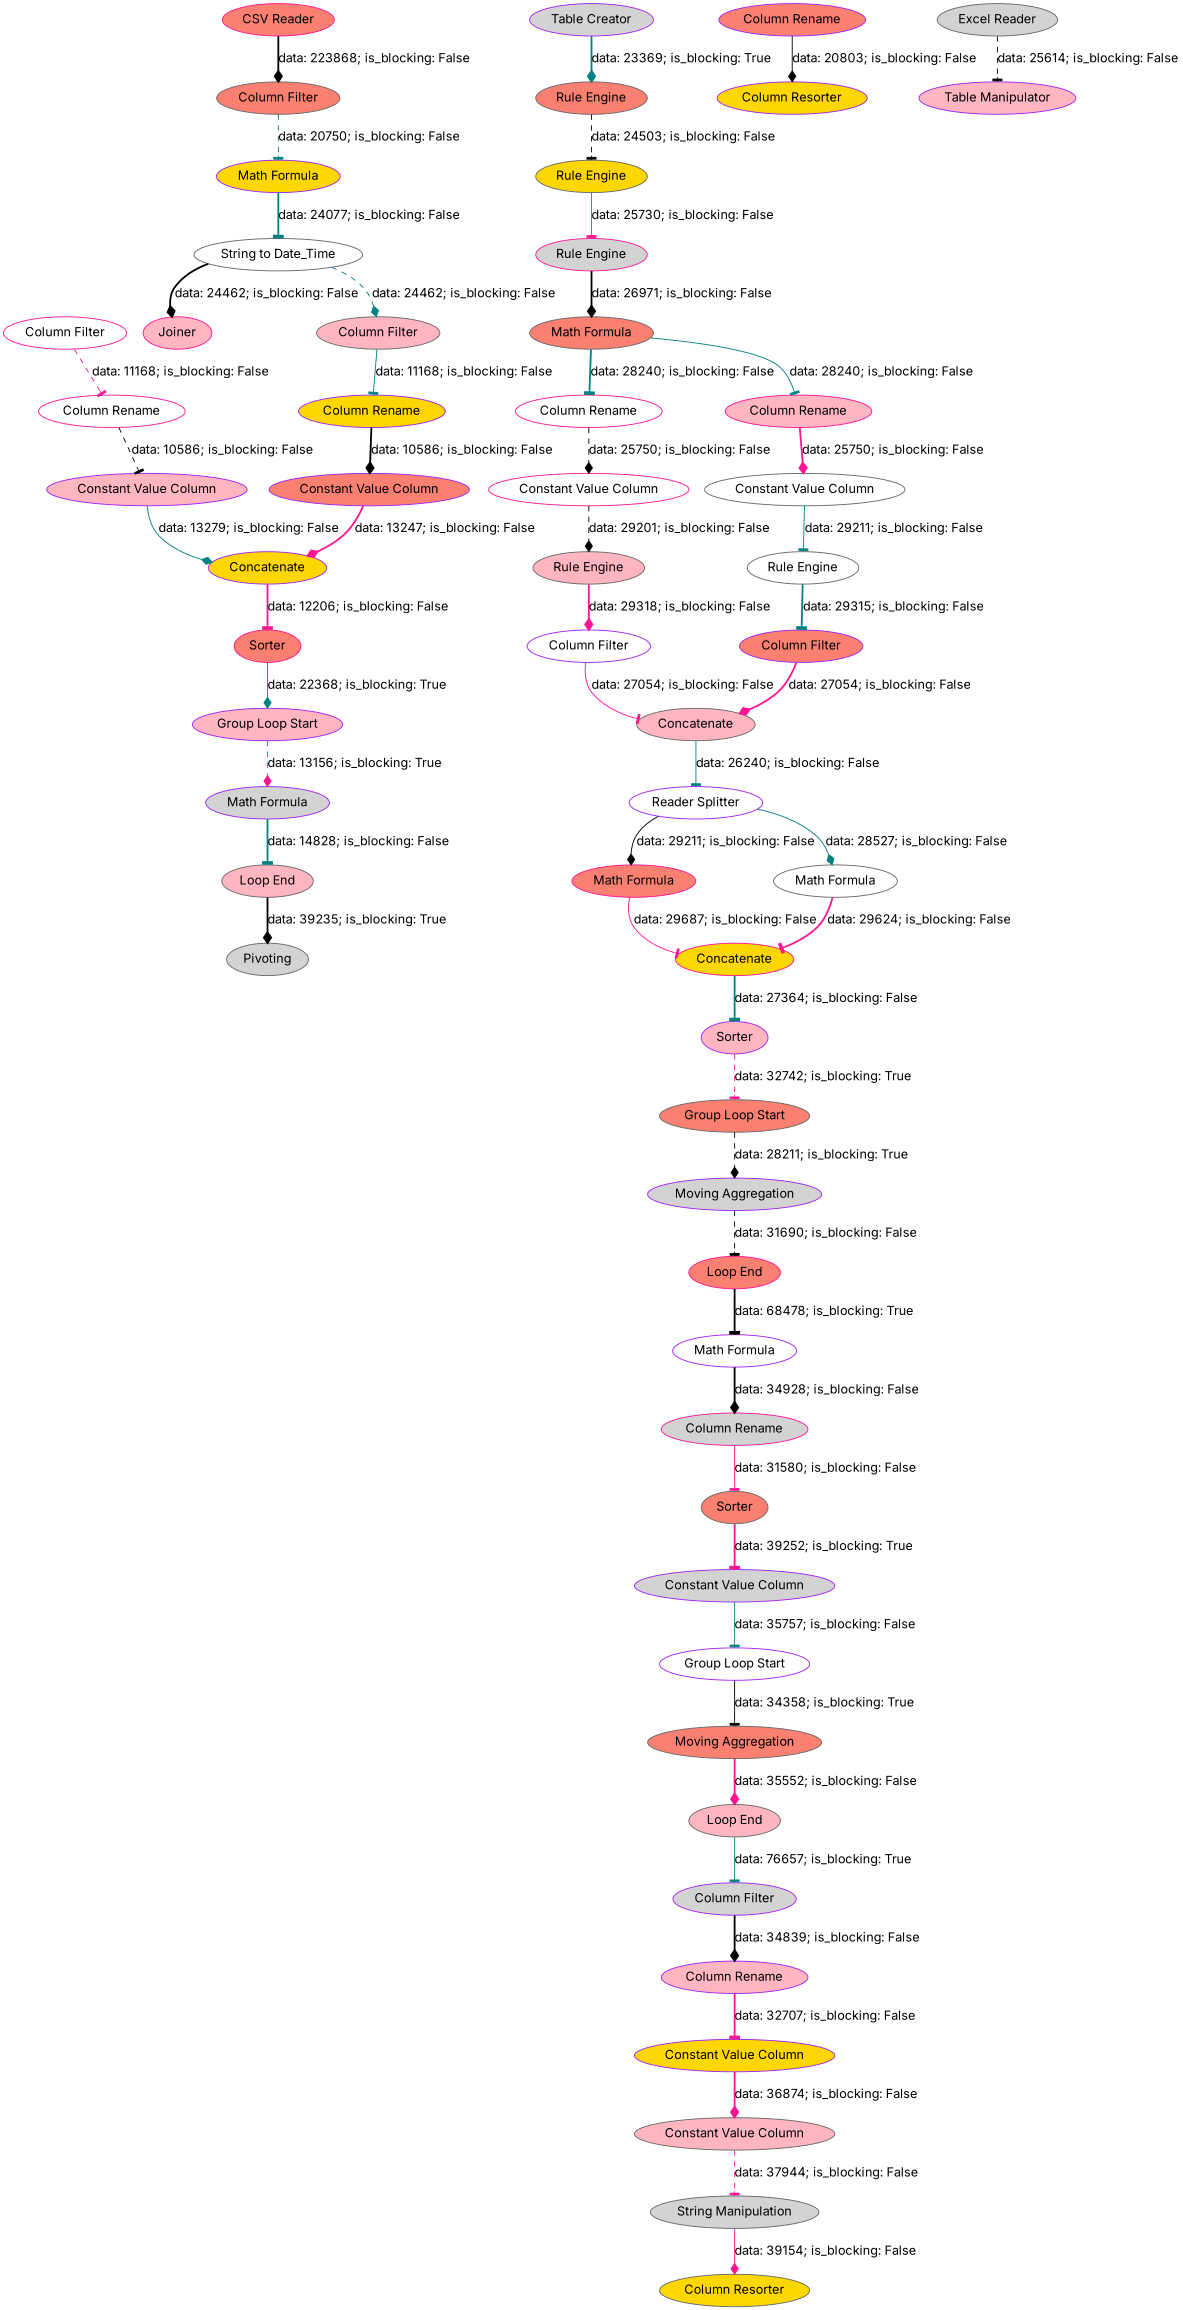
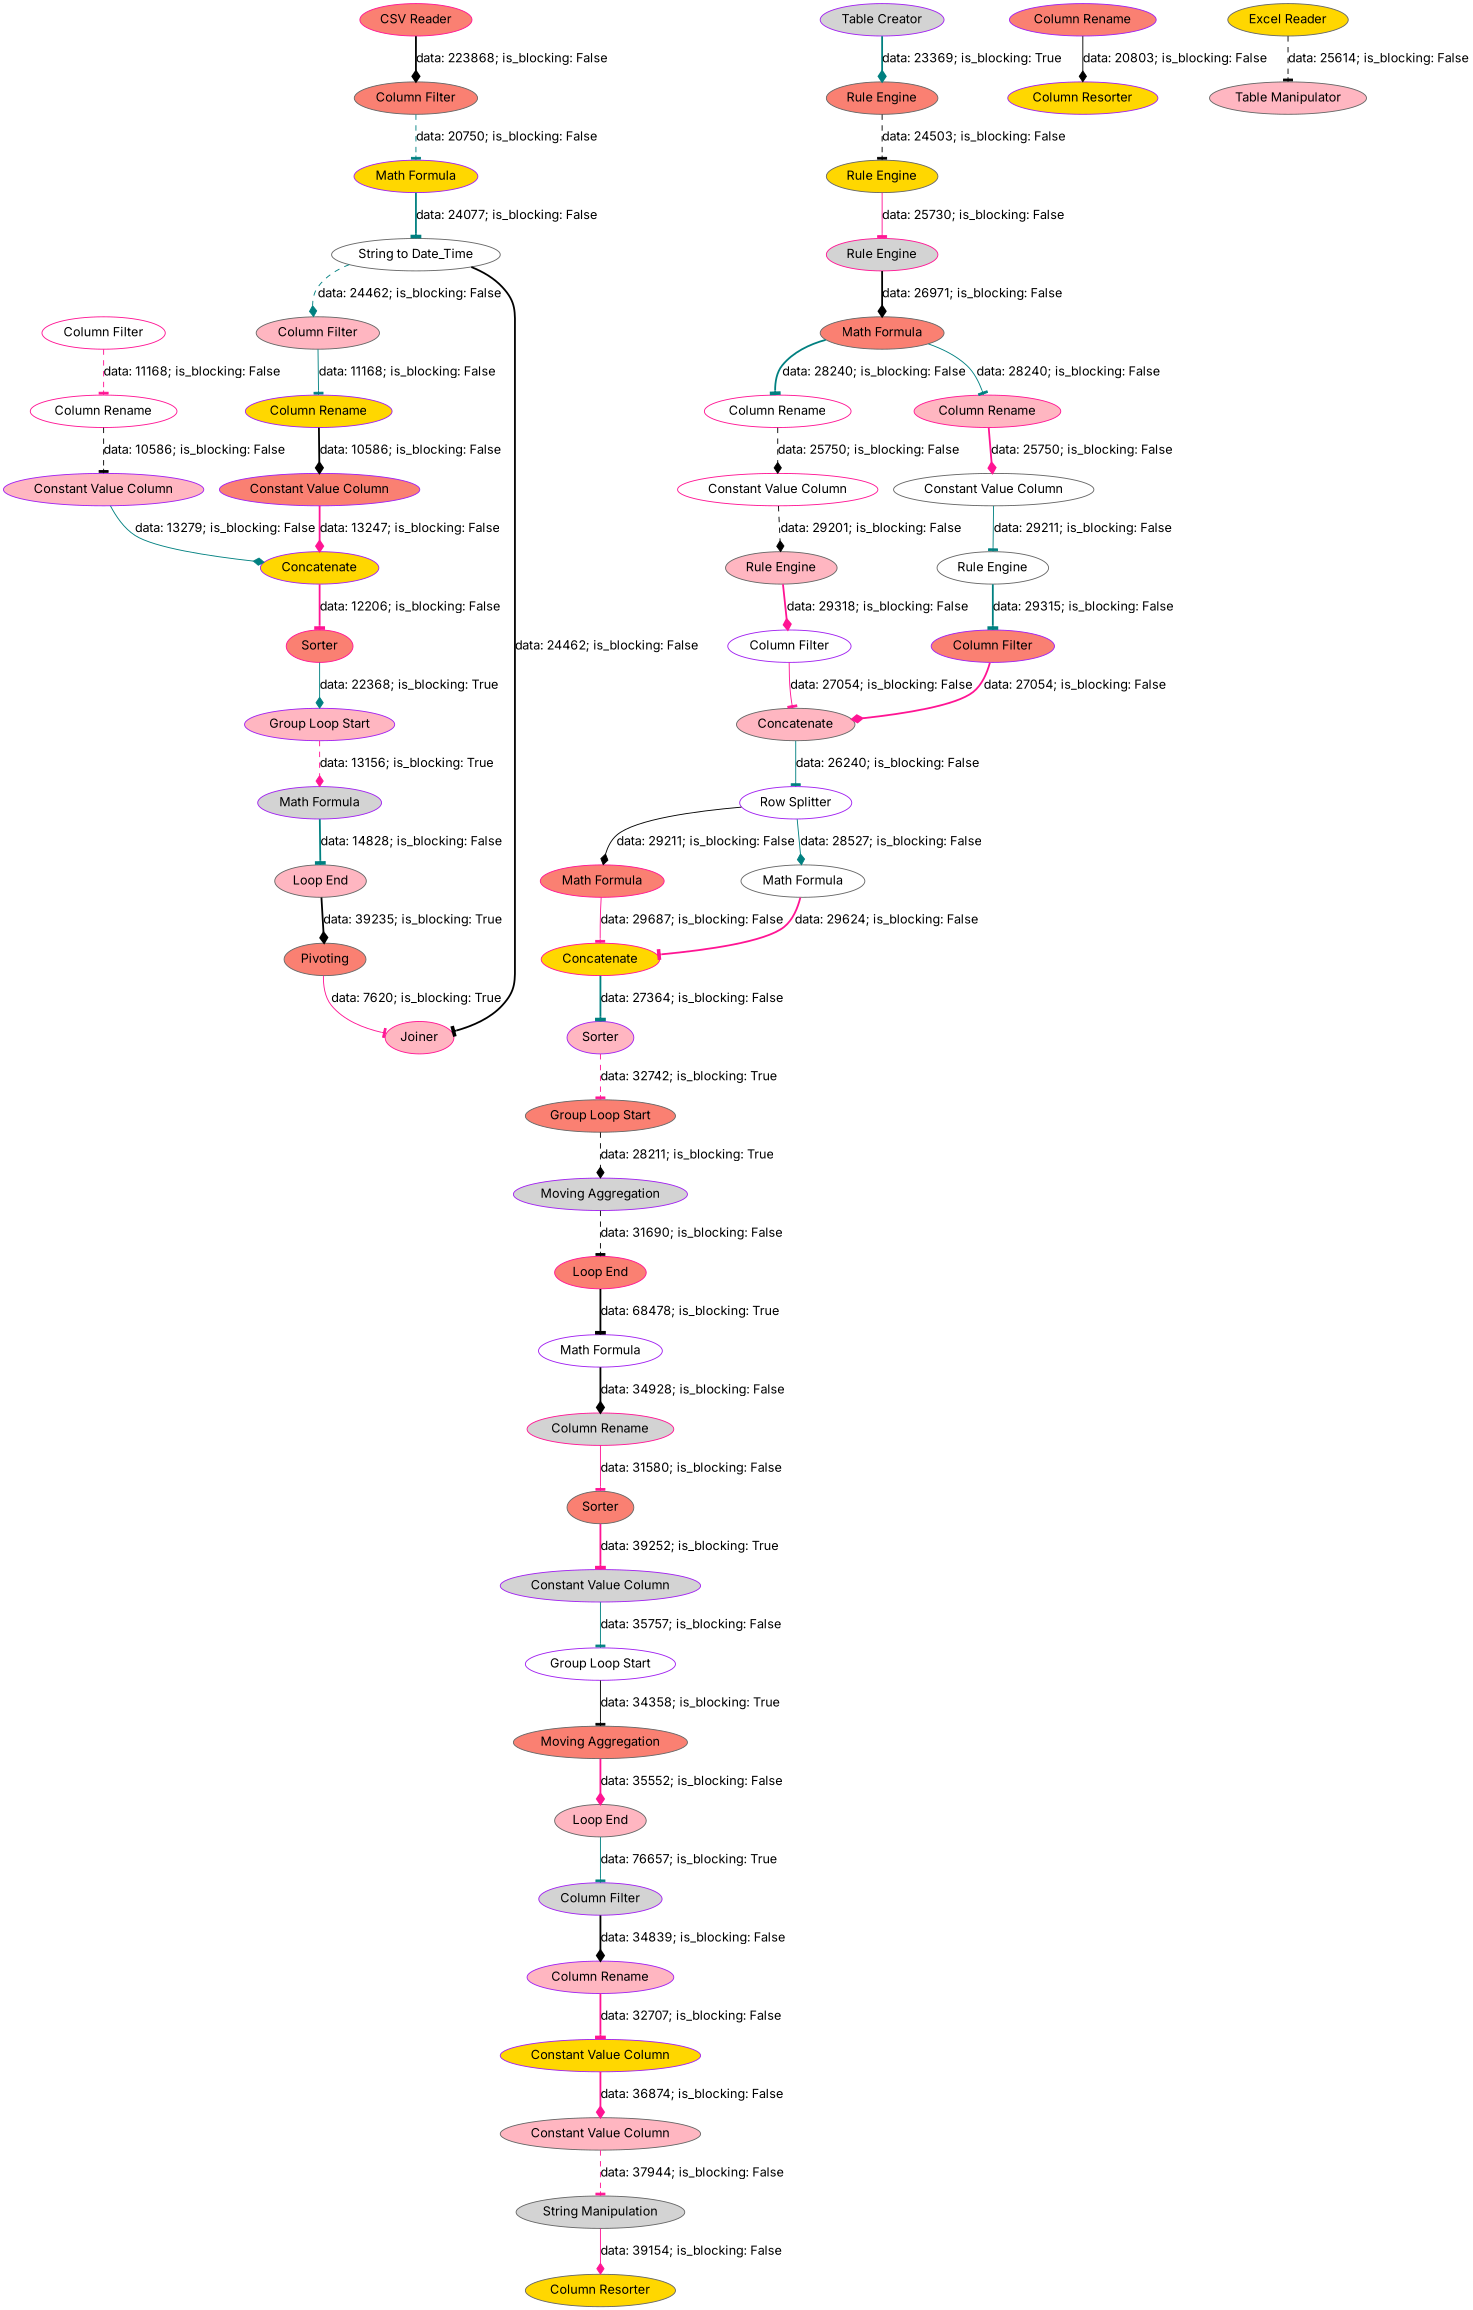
  digraph {
    fontname=Inter
    rankdir=TB
    node [color=purple fillcolor=lightpink fontname=Inter style=filled]
    edge [arrowhead=tee color=deeppink fontname=Inter style=bold]
    n1 [color=deeppink label=Joiner]
    n2 [color=gray40 label="Constant Value Column"]
    n3 [color=gray40 fillcolor=lightgrey label="String Manipulation"]
    n4 [color=gray40 fillcolor=gold label="Column Resorter"]
    n5 [color=gray40 label="Loop End"]
-   n6 [color=gray40 fillcolor=lightgrey label=Pivoting]
+   n6 [color=gray40 fillcolor=salmon label=Pivoting]
    n7 [color=deeppink fillcolor=gold label=Concatenate]
    n8 [label=Sorter]
    n9 [color=gray40 fillcolor=salmon label="Group Loop Start"]
    n10 [color=deeppink fillcolor=white label="Column Rename"]
    n11 [color=deeppink fillcolor=white label="Constant Value Column"]
    n12 [color=gray40 label="Rule Engine"]
    n13 [fillcolor=white label="Math Formula"]
    n14 [color=deeppink fillcolor=lightgrey label="Column Rename"]
    n15 [color=gray40 fillcolor=salmon label=Sorter]
-   n16 [fillcolor=white label="Reader Splitter"]
+   n16 [fillcolor=white label="Row Splitter"]
    n17 [color=deeppink fillcolor=salmon label="Math Formula"]
    n18 [color=gray40 fillcolor=white label="Math Formula"]
    n19 [color=deeppink fillcolor=salmon label="Loop End"]
    n20 [color=deeppink fillcolor=white label="Column Rename"]
    n21 [label="Constant Value Column"]
    n22 [fillcolor=gold label=Concatenate]
    n23 [label="Group Loop Start"]
    n24 [fillcolor=lightgrey label="Math Formula"]
    n25 [color=deeppink fillcolor=lightgrey label="Rule Engine"]
    n26 [color=gray40 fillcolor=salmon label="Math Formula"]
    n27 [color=deeppink label="Column Rename"]
    n28 [color=gray40 label=Concatenate]
    n29 [fillcolor=white label="Group Loop Start"]
    n30 [color=gray40 fillcolor=salmon label="Moving Aggregation"]
    n31 [color=gray40 label="Loop End"]
    n32 [color=gray40 fillcolor=salmon label="Column Filter"]
    n33 [fillcolor=gold label="Math Formula"]
    n34 [color=gray40 fillcolor=white label="String to Date_Time"]
    n35 [color=deeppink fillcolor=salmon label="CSV Reader"]
    n36 [color=gray40 fillcolor=salmon label="Rule Engine"]
    n37 [color=gray40 fillcolor=gold label="Rule Engine"]
    n38 [color=deeppink fillcolor=salmon label=Sorter]
    n39 [fillcolor=salmon label="Column Filter"]
    n40 [fillcolor=lightgrey label="Column Filter"]
    n41 [label="Column Rename"]
    n42 [fillcolor=gold label="Constant Value Column"]
    n43 [fillcolor=salmon label="Column Rename"]
    n44 [fillcolor=gold label="Column Resorter"]
    n45 [fillcolor=lightgrey label="Table Creator"]
    n46 [fillcolor=white label="Column Filter"]
    n47 [color=gray40 label="Column Filter"]
    n48 [fillcolor=gold label="Column Rename"]
    n49 [fillcolor=salmon label="Constant Value Column"]
    n50 [color=gray40 fillcolor=white label="Constant Value Column"]
    n51 [color=gray40 fillcolor=white label="Rule Engine"]
    n52 [fillcolor=lightgrey label="Moving Aggregation"]
    n53 [fillcolor=lightgrey label="Constant Value Column"]
-   n54 [color=gray40 fillcolor=lightgrey label="Excel Reader"]
-   n55 [label="Table Manipulator"]
+   n54 [color=gray40 fillcolor=gold label="Excel Reader"]
+   n55 [color=gray40 label="Table Manipulator"]
    n56 [color=deeppink fillcolor=white label="Column Filter"]
    n2 -> n3 [label="data: 37944; is_blocking: False" style=dashed]
    n3 -> n4 [arrowhead=diamond label="data: 39154; is_blocking: False" style=solid]
    n5 -> n6 [arrowhead=diamond color=black label="data: 39235; is_blocking: True"]
+   n6 -> n1 [label="data: 7620; is_blocking: True" style=solid]
    n7 -> n8 [color=teal label="data: 27364; is_blocking: False"]
    n8 -> n9 [label="data: 32742; is_blocking: True" style=dashed]
    n9 -> n52 [arrowhead=diamond color=black label="data: 28211; is_blocking: True" style=dashed]
    n10 -> n11 [arrowhead=diamond color=black label="data: 25750; is_blocking: False" style=dashed]
    n11 -> n12 [arrowhead=diamond color=black label="data: 29201; is_blocking: False" style=dashed]
    n12 -> n46 [arrowhead=diamond label="data: 29318; is_blocking: False"]
    n13 -> n14 [arrowhead=diamond color=black label="data: 34928; is_blocking: False"]
    n14 -> n15 [label="data: 31580; is_blocking: False" style=solid]
    n15 -> n53 [label="data: 39252; is_blocking: True"]
    n16 -> n17 [arrowhead=diamond color=black label="data: 29211; is_blocking: False" style=solid]
    n16 -> n18 [arrowhead=diamond color=teal label="data: 28527; is_blocking: False" style=solid]
    n17 -> n7 [label="data: 29687; is_blocking: False" style=solid]
    n18 -> n7 [label="data: 29624; is_blocking: False"]
    n19 -> n13 [color=black label="data: 68478; is_blocking: True"]
    n20 -> n21 [color=black label="data: 10586; is_blocking: False" style=dashed]
    n21 -> n22 [arrowhead=diamond color=teal label="data: 13279; is_blocking: False" style=solid]
    n22 -> n38 [label="data: 12206; is_blocking: False"]
    n23 -> n24 [arrowhead=diamond label="data: 13156; is_blocking: True" style=dashed]
    n24 -> n5 [color=teal label="data: 14828; is_blocking: False"]
    n25 -> n26 [arrowhead=diamond color=black label="data: 26971; is_blocking: False"]
    n26 -> n10 [color=teal label="data: 28240; is_blocking: False"]
    n26 -> n27 [color=teal label="data: 28240; is_blocking: False" style=solid]
    n27 -> n50 [arrowhead=diamond label="data: 25750; is_blocking: False"]
    n28 -> n16 [color=teal label="data: 26240; is_blocking: False" style=solid]
    n29 -> n30 [color=black label="data: 34358; is_blocking: True" style=solid]
    n30 -> n31 [arrowhead=diamond label="data: 35552; is_blocking: False"]
    n31 -> n40 [color=teal label="data: 76657; is_blocking: True" style=solid]
    n32 -> n33 [color=teal label="data: 20750; is_blocking: False" style=dashed]
    n33 -> n34 [color=teal label="data: 24077; is_blocking: False"]
-   n34 -> n1 [arrowhead=diamond color=black label="data: 24462; is_blocking: False"]
+   n34 -> n1 [color=black label="data: 24462; is_blocking: False"]
    n34 -> n47 [arrowhead=diamond color=teal label="data: 24462; is_blocking: False" style=dashed]
    n35 -> n32 [arrowhead=diamond color=black label="data: 223868; is_blocking: False"]
    n36 -> n37 [color=black label="data: 24503; is_blocking: False" style=dashed]
    n37 -> n25 [label="data: 25730; is_blocking: False" style=solid]
    n38 -> n23 [arrowhead=diamond color=teal label="data: 22368; is_blocking: True" style=solid]
    n39 -> n28 [arrowhead=diamond label="data: 27054; is_blocking: False"]
    n40 -> n41 [arrowhead=diamond color=black label="data: 34839; is_blocking: False"]
    n41 -> n42 [label="data: 32707; is_blocking: False"]
    n42 -> n2 [arrowhead=diamond label="data: 36874; is_blocking: False"]
    n43 -> n44 [arrowhead=diamond color=black label="data: 20803; is_blocking: False" style=solid]
    n45 -> n36 [arrowhead=diamond color=teal label="data: 23369; is_blocking: True"]
    n46 -> n28 [label="data: 27054; is_blocking: False" style=solid]
    n47 -> n48 [color=teal label="data: 11168; is_blocking: False" style=solid]
    n48 -> n49 [arrowhead=diamond color=black label="data: 10586; is_blocking: False"]
    n49 -> n22 [arrowhead=diamond label="data: 13247; is_blocking: False"]
    n50 -> n51 [color=teal label="data: 29211; is_blocking: False" style=solid]
    n51 -> n39 [color=teal label="data: 29315; is_blocking: False"]
    n52 -> n19 [color=black label="data: 31690; is_blocking: False" style=dashed]
    n53 -> n29 [color=teal label="data: 35757; is_blocking: False" style=solid]
    n54 -> n55 [color=black label="data: 25614; is_blocking: False" style=dashed]
    n56 -> n20 [label="data: 11168; is_blocking: False" style=dashed]
  }
